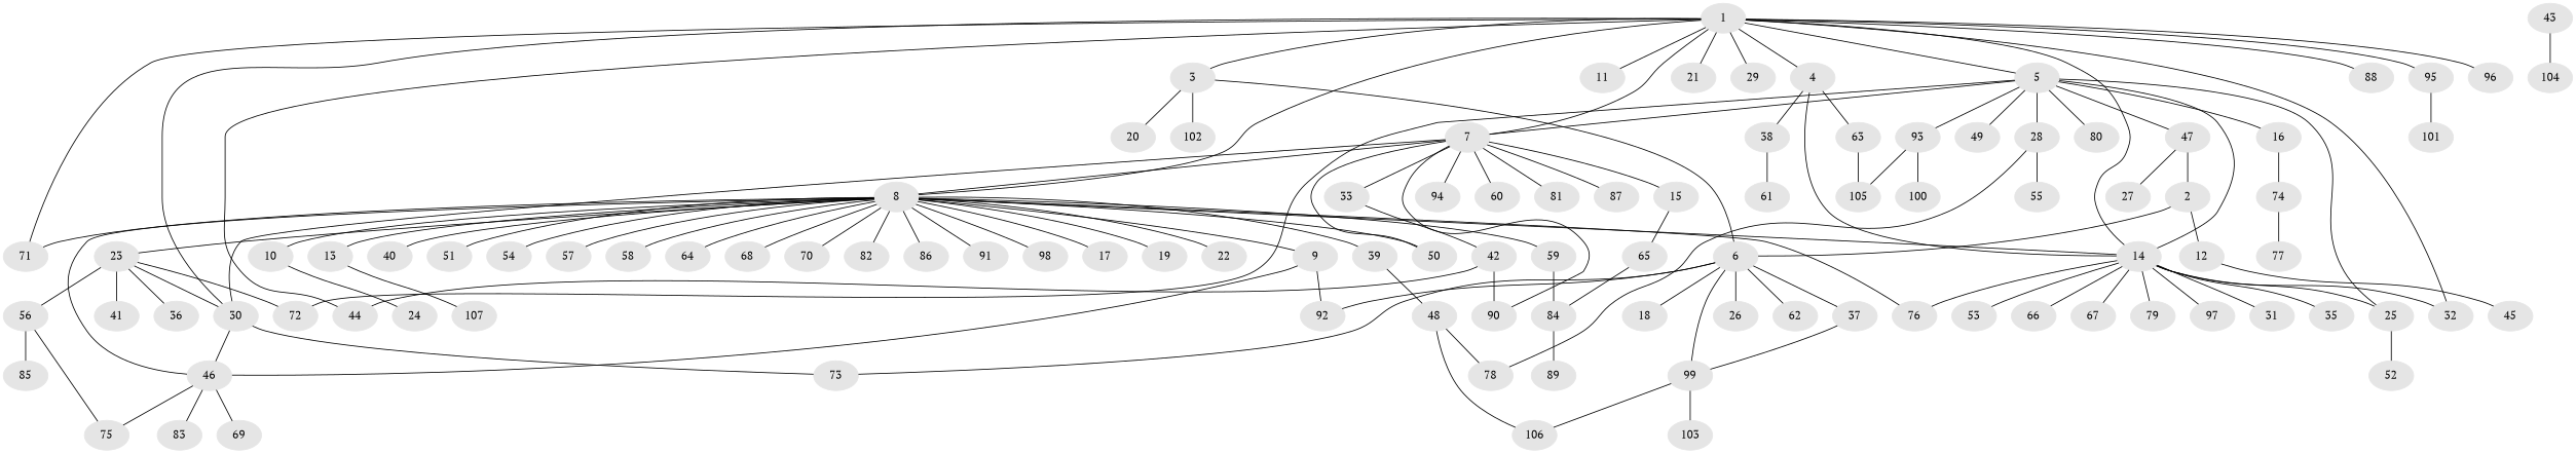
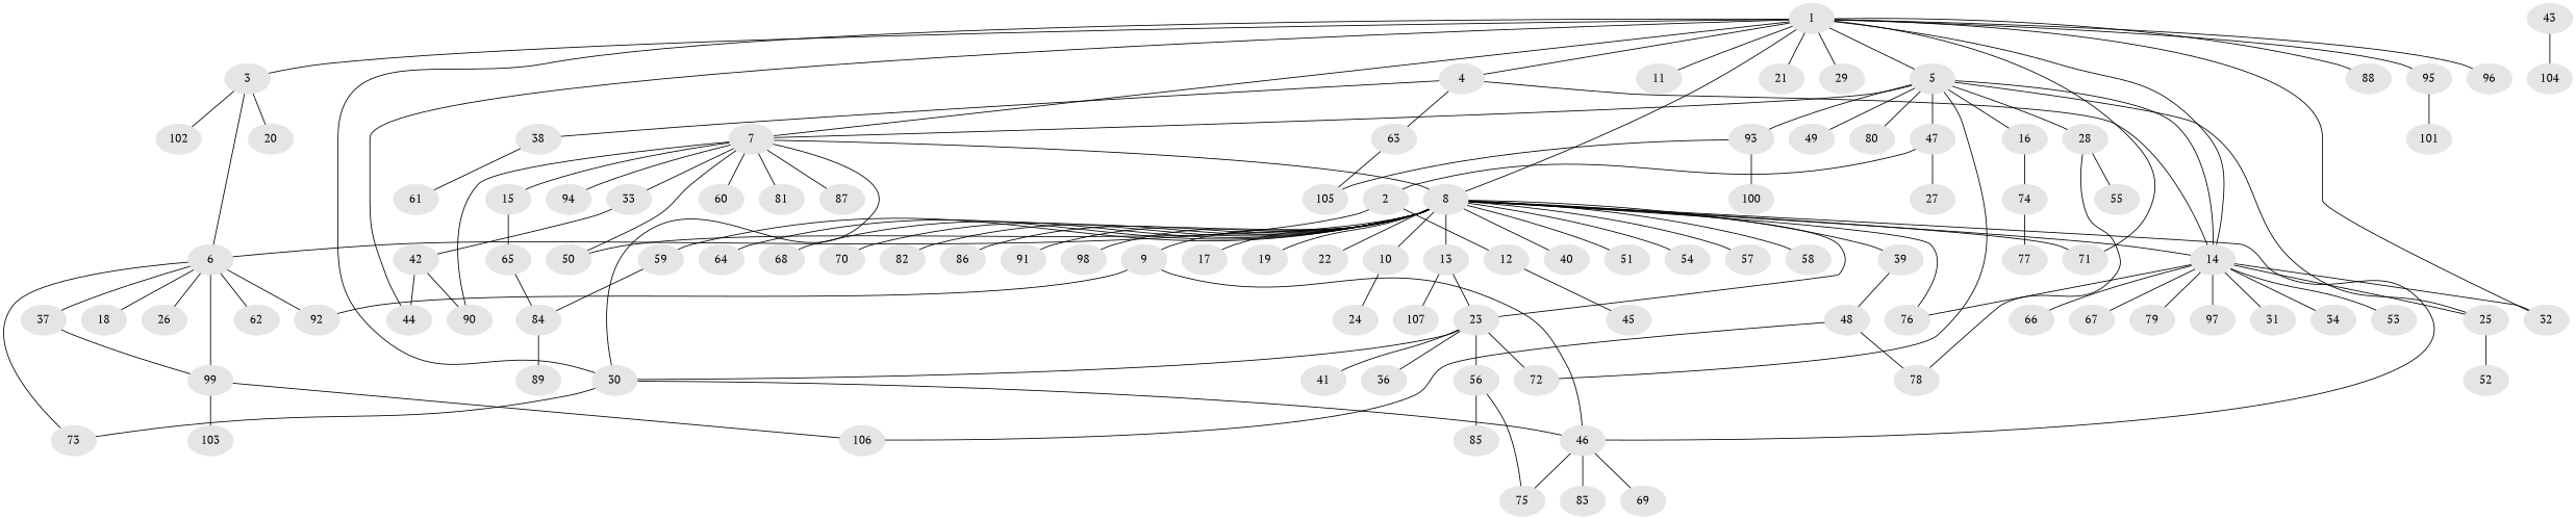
  graph {
    fontname="PT Serif"
    node [color=gray90 fontname="PT Serif" style=filled]
    edge [fontname="PT Serif"]
    1
    3
    4
    5
    7
    8
    11
    14
    21
    29
    30
    32
    44
    71
    88
    95
    96
    2
    6
    12
    20
    102
    38
    63
    16
    25
    28
    47
    49
    72
    80
    93
    15
    33
    50
    60
    81
    87
    90
    94
    9
    10
    13
    17
    19
    22
    23
    39
    40
    46
    51
    54
    57
    58
    59
    64
    68
    70
    76
    82
    86
    91
    98
    31
-   34 [label=35]
+   34
    53
    66
    67
    79
    97
    73
    101
    18
    26
    37
    62
    92
    99
    45
    61
    105
    74
    52
    55
    78
    27
    100
    106
    103
    65
    42
    24
    107
    36
    41
    56
    48
    69
    75
    83
    84
    77
    85
    43
    104
    89
    1 -- 3
    1 -- 4
    1 -- 5
    1 -- 7
    1 -- 8
    1 -- 11
    1 -- 14
    1 -- 21
    1 -- 29
    1 -- 30
    1 -- 32
    1 -- 44
    1 -- 71
    1 -- 88
    1 -- 95
    1 -- 96
    3 -- 6
    3 -- 20
    3 -- 102
    4 -- 14
    4 -- 38
    4 -- 63
    5 -- 7
    5 -- 14
    5 -- 16
    5 -- 25
    5 -- 28
    5 -- 47
    5 -- 49
    5 -- 72
    5 -- 80
    5 -- 93
    7 -- 8
    7 -- 30
    7 -- 15
    7 -- 33
    7 -- 50
    7 -- 60
    7 -- 81
    7 -- 87
    7 -- 90
    7 -- 94
    8 -- 14
    8 -- 71
    8 -- 50
    8 -- 9
    8 -- 10
    8 -- 13
    8 -- 17
    8 -- 19
    8 -- 22
    8 -- 23
    8 -- 39
    8 -- 40
    8 -- 46
    8 -- 51
    8 -- 54
    8 -- 57
    8 -- 58
    8 -- 59
    8 -- 64
    8 -- 68
    8 -- 70
    8 -- 76
    8 -- 82
    8 -- 86
    8 -- 91
    8 -- 98
    14 -- 32
    14 -- 25
    14 -- 76
    14 -- 31
    14 -- 34
    14 -- 53
    14 -- 66
    14 -- 67
    14 -- 79
    14 -- 97
    30 -- 46
    30 -- 73
    95 -- 101
    2 -- 6
    2 -- 12
    6 -- 73
    6 -- 18
    6 -- 26
    6 -- 37
    6 -- 62
    6 -- 92
    6 -- 99
    12 -- 45
    38 -- 61
    63 -- 105
    16 -- 74
    25 -- 52
    28 -- 55
    28 -- 78
    47 -- 2
    47 -- 27
    93 -- 105
    93 -- 100
    15 -- 65
    33 -- 42
    9 -- 46
    9 -- 92
    10 -- 24
+   13 -- 23
    13 -- 107
    23 -- 30
    23 -- 72
    23 -- 36
    23 -- 41
    23 -- 56
    39 -- 48
    46 -- 69
    46 -- 75
    46 -- 83
    59 -- 84
    37 -- 99
    99 -- 106
    99 -- 103
    74 -- 77
    65 -- 84
    42 -- 44
    42 -- 90
    56 -- 75
    56 -- 85
    48 -- 78
    48 -- 106
    84 -- 89
    43 -- 104
  }
